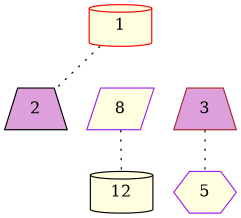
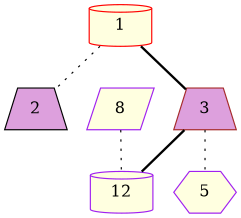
  graph {
    node [color=black fillcolor=lightyellow shape=cylinder style=filled]
    edge [style=dotted]
    1 [color=red super="+4+6+18+20"]
    2 [fillcolor=plum shape=trapezium super="+7+17"]
    3 [color=brown fillcolor=plum shape=trapezium super="+14"]
-   12
+   12 [color=purple]
    5 [color=purple shape=hexagon super="+9"]
    8 [color=purple shape=parallelogram super="+6+10"]
    1 -- 2
+   1 -- 3 [style=bold]
+   3 -- 12 [style=bold]
    3 -- 5
    8 -- 12
  }
